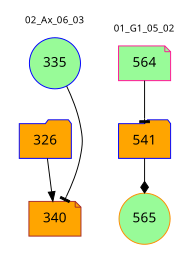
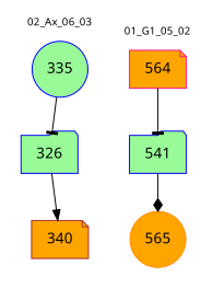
  digraph {
    fontname="Noto Sans"
    node [color=blue fillcolor=palegreen fontname="Noto Sans" shape=circle style=filled]
    edge [arrowhead=tee color=black fontname="Noto Sans"]
    n1 [label=335]
-   n2 [fillcolor=orange label=326 shape=folder]
+   n2 [label=326 shape=folder]
    n3 [color=brown fillcolor=orange label=340 shape=note]
-   n4 [color=deeppink label=564 shape=note]
-   n5 [fillcolor=orange label=541 shape=folder]
-   n6 [color=darkorange label=565]
+   n4 [color=deeppink fillcolor=orange label=564 shape=note]
+   n5 [label=541 shape=folder]
+   n6 [color=darkorange fillcolor=orange label=565]
    subgraph cluster_1 {
      color=white
      fontsize=10
      label="02_Ax_06_03"
      n1
      n2
      n3
    }
    subgraph cluster_2 {
      color=white
      fontsize=10
      label="01_G1_05_02"
      n4
      n5
      n6
    }
-   n1 -> n3
+   n1 -> n2
    n2 -> n3 [arrowhead=normal]
    n4 -> n5
    n5 -> n6 [arrowhead=diamond]
  }
